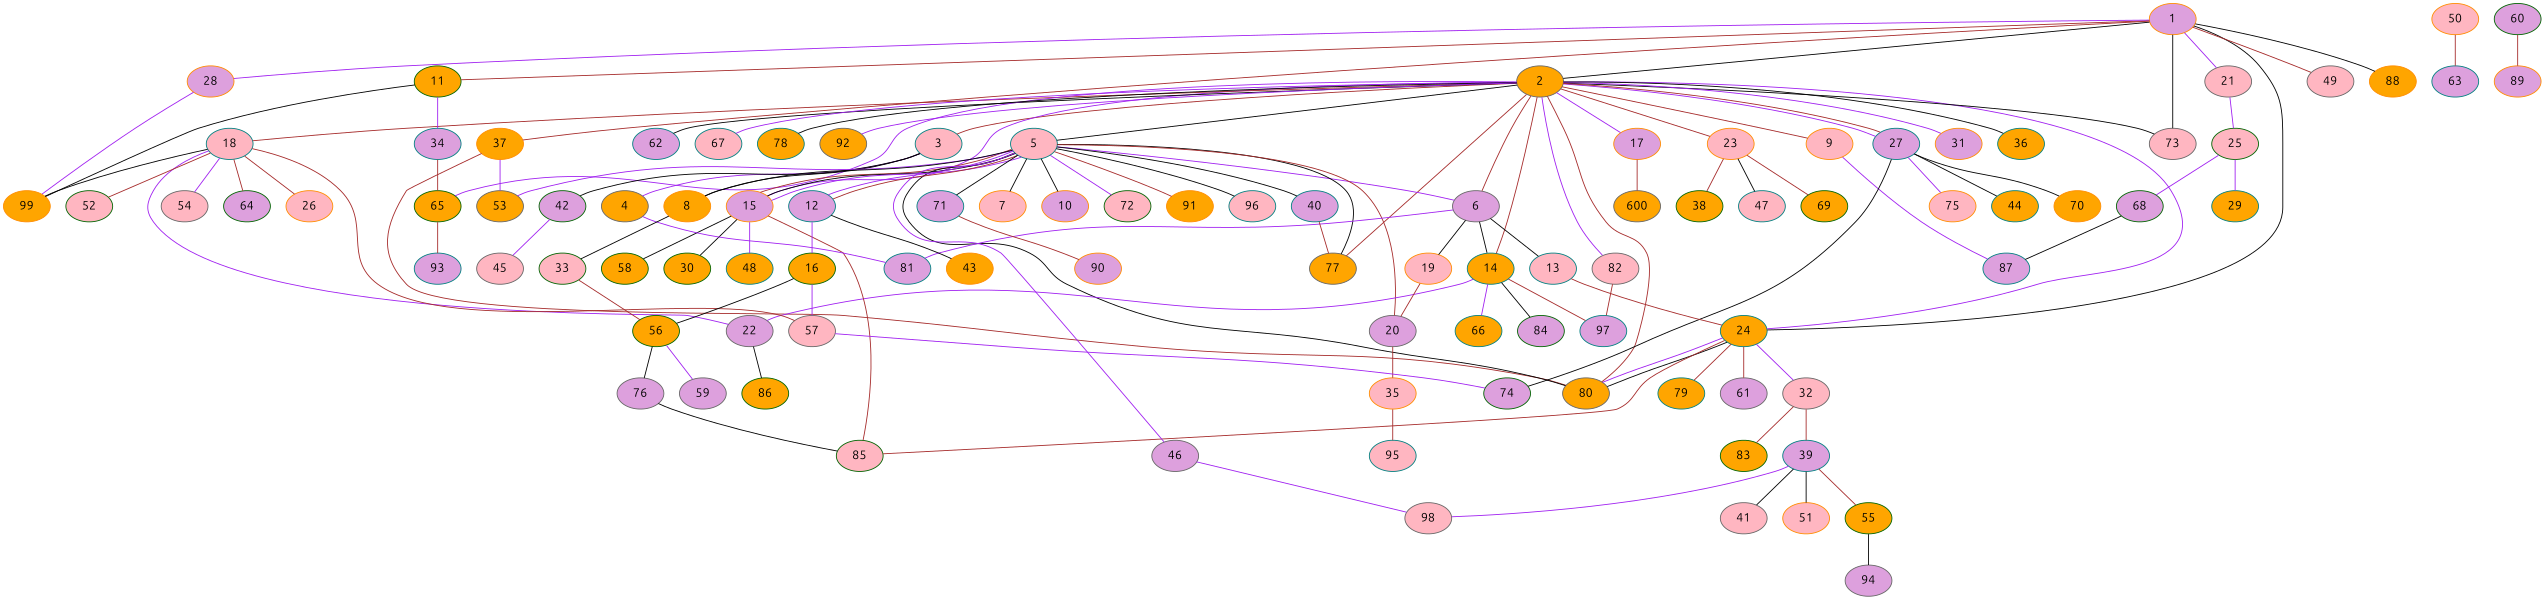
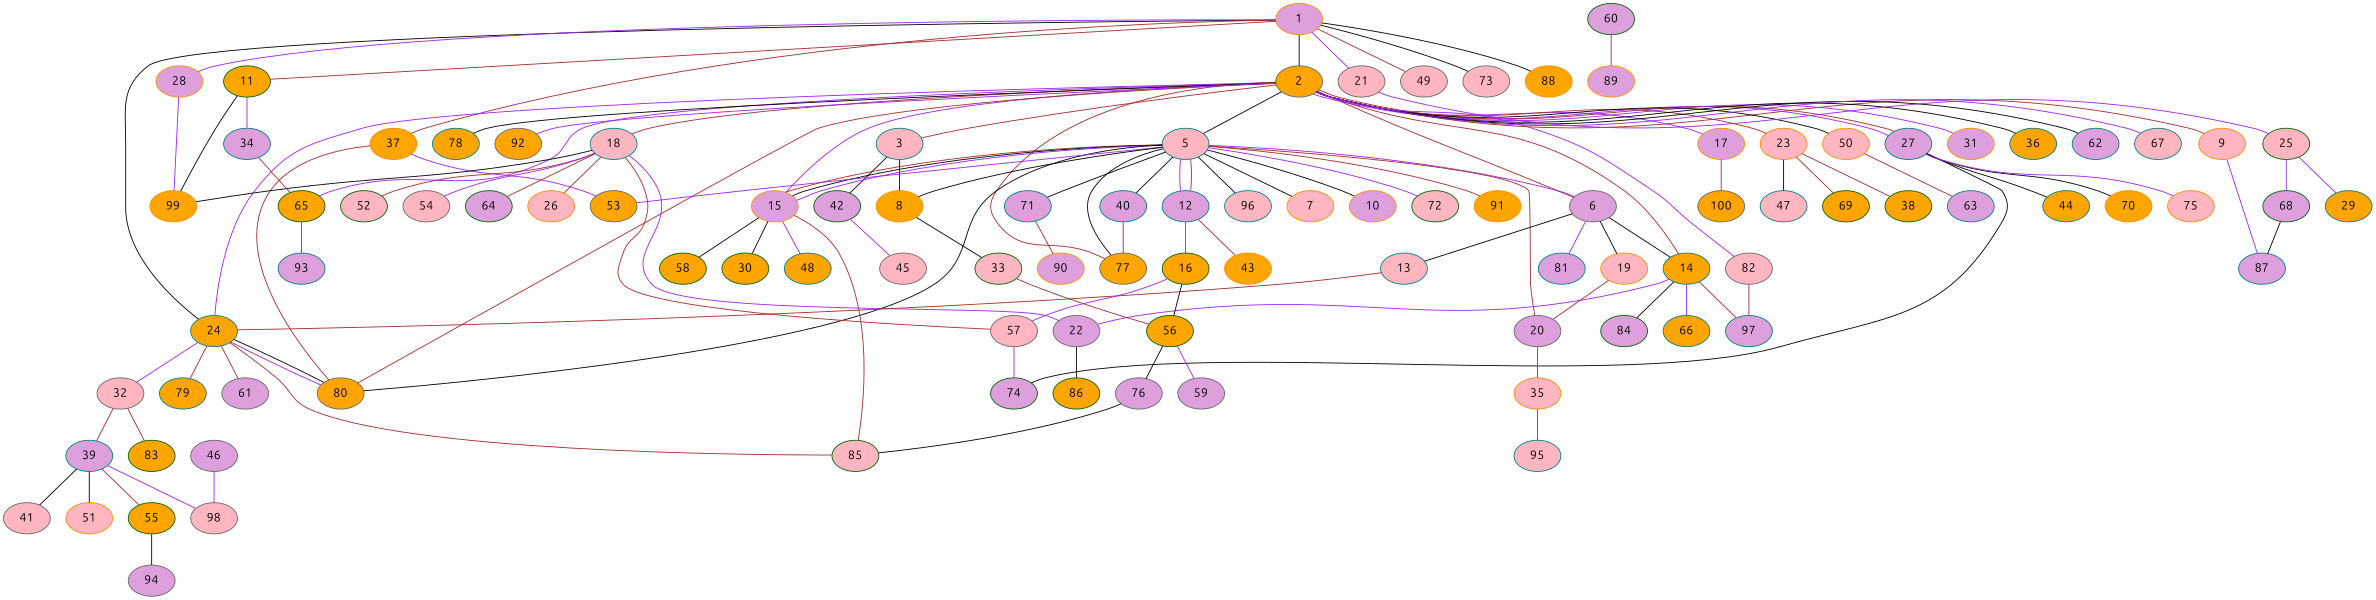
  graph {
    fontname=Ubuntu
    node [color=teal fillcolor=plum fontname=Ubuntu style=filled]
    edge [color=brown fontname=Ubuntu]
    1 [color=darkorange]
    2 [color=gray40 fillcolor=orange]
    11 [color=darkgreen fillcolor=orange]
    21 [color=gray40 fillcolor=lightpink]
    24 [fillcolor=orange]
    28 [color=darkorange]
    37 [color=darkorange fillcolor=orange]
    49 [color=gray40 fillcolor=lightpink]
    73 [color=gray40 fillcolor=lightpink]
    88 [color=darkorange fillcolor=orange]
    3 [fillcolor=lightpink]
    5 [fillcolor=lightpink]
    6 [color=gray40]
    9 [color=darkorange fillcolor=lightpink]
    14 [fillcolor=orange]
    15 [color=darkorange]
    17 [color=darkorange]
    18 [fillcolor=lightpink]
    23 [color=darkorange fillcolor=lightpink]
    27
    31 [color=darkorange]
    36 [fillcolor=orange]
    50 [color=darkorange fillcolor=lightpink]
    62
    65 [color=darkgreen fillcolor=orange]
    67 [fillcolor=lightpink]
    77 [color=gray40 fillcolor=orange]
    78 [fillcolor=orange]
    80 [color=gray40 fillcolor=orange]
    82 [color=gray40 fillcolor=lightpink]
    92 [color=gray40 fillcolor=orange]
    34
    99 [color=darkorange fillcolor=orange]
    25 [color=darkgreen fillcolor=lightpink]
    85 [color=darkgreen fillcolor=lightpink]
    32 [color=gray40 fillcolor=lightpink]
    61 [color=gray40]
    79 [fillcolor=orange]
    53 [color=gray40 fillcolor=orange]
-   4 [color=gray40 fillcolor=orange]
    8 [color=darkorange fillcolor=orange]
    42 [color=darkgreen]
    7 [color=darkorange fillcolor=lightpink]
    10 [color=darkorange]
    12
    20 [color=gray40]
    40
    46 [color=gray40]
    71
    72 [color=darkgreen fillcolor=lightpink]
    91 [color=darkorange fillcolor=orange]
    96 [fillcolor=lightpink]
    81
    13 [fillcolor=lightpink]
    19 [color=darkorange fillcolor=lightpink]
    87
    22 [color=gray40]
    66 [fillcolor=orange]
    84 [color=darkgreen]
    97
    30 [color=darkgreen fillcolor=orange]
    48 [fillcolor=orange]
    58 [color=darkgreen fillcolor=orange]
-   100 [color=gray40 fillcolor=orange label=600]
+   100 [color=gray40 fillcolor=orange]
    57 [color=gray40 fillcolor=lightpink]
    26 [color=darkorange fillcolor=lightpink]
    52 [color=darkgreen fillcolor=lightpink]
    54 [color=gray40 fillcolor=lightpink]
    64 [color=darkgreen]
    38 [color=darkgreen fillcolor=orange]
    47 [fillcolor=lightpink]
    69 [color=darkgreen fillcolor=orange]
    44 [fillcolor=orange]
    70 [color=darkorange fillcolor=orange]
    74 [color=darkgreen]
    75 [color=darkorange fillcolor=lightpink]
    63
    93
    33 [color=darkgreen fillcolor=lightpink]
    45 [color=gray40 fillcolor=lightpink]
    16 [color=darkgreen fillcolor=orange]
    43 [color=darkorange fillcolor=orange]
    35 [color=darkorange fillcolor=lightpink]
    98 [color=gray40 fillcolor=lightpink]
    90 [color=darkorange]
    56 [color=darkgreen fillcolor=orange]
    86 [color=darkgreen fillcolor=orange]
    60 [color=darkgreen]
    89 [color=darkorange]
    59 [color=gray40]
    76 [color=gray40]
    95 [fillcolor=lightpink]
    29 [fillcolor=orange]
    68 [color=darkgreen]
    39
    83 [color=darkgreen fillcolor=orange]
    41 [color=gray40 fillcolor=lightpink]
    51 [color=darkorange fillcolor=lightpink]
    55 [color=darkgreen fillcolor=orange]
    94 [color=gray40]
    1 -- 2 [color=black]
    1 -- 11
    1 -- 21 [color=purple]
    1 -- 24 [color=black]
    1 -- 28 [color=purple]
    1 -- 37
    1 -- 49
    1 -- 73 [color=black]
    1 -- 88 [color=black]
    2 -- 24 [color=purple]
    2 -- 3
    2 -- 5 [color=black]
    2 -- 6
    2 -- 9
    2 -- 14
    2 -- 15 [color=purple]
    2 -- 17 [color=purple]
    2 -- 18
    2 -- 23
    2 -- 27 [color=purple]
    2 -- 27
    2 -- 31 [color=purple]
    2 -- 36 [color=black]
-   2 -- 73 [color=black]
+   2 -- 50 [color=black]
    2 -- 62 [color=black]
    2 -- 65 [color=purple]
    2 -- 67 [color=purple]
    2 -- 77
    2 -- 78 [color=black]
    2 -- 80
    2 -- 82 [color=purple]
    2 -- 92 [color=purple]
    11 -- 34 [color=purple]
    11 -- 99 [color=black]
    21 -- 25 [color=purple]
    24 -- 80 [color=purple]
    24 -- 80 [color=black]
    24 -- 85
    24 -- 32 [color=purple]
    24 -- 61
    24 -- 79
    28 -- 99 [color=purple]
    37 -- 80
    37 -- 53 [color=purple]
-   3 -- 4 [color=purple]
    3 -- 8 [color=black]
    3 -- 42 [color=black]
    5 -- 6 [color=purple]
    5 -- 15
    5 -- 15 [color=black]
    5 -- 15 [color=purple]
    5 -- 77 [color=black]
    5 -- 80 [color=black]
    5 -- 53 [color=purple]
    5 -- 8 [color=black]
    5 -- 7 [color=black]
    5 -- 10 [color=black]
    5 -- 12 [color=purple]
    5 -- 12
    5 -- 20
    5 -- 40 [color=black]
-   5 -- 46 [color=purple]
    5 -- 71 [color=black]
    5 -- 72 [color=purple]
    5 -- 91
    5 -- 96 [color=black]
    6 -- 14 [color=black]
    6 -- 81 [color=purple]
    6 -- 13 [color=black]
    6 -- 19 [color=black]
    9 -- 87 [color=purple]
    14 -- 22 [color=purple]
    14 -- 66 [color=purple]
    14 -- 84 [color=black]
    14 -- 97
    15 -- 85
    15 -- 30 [color=black]
    15 -- 48 [color=purple]
    15 -- 58 [color=black]
    17 -- 100
    18 -- 99 [color=black]
    18 -- 22 [color=purple]
    18 -- 57
    18 -- 26
    18 -- 52
    18 -- 54 [color=purple]
    18 -- 64
    23 -- 38
    23 -- 47 [color=black]
    23 -- 69
    27 -- 44 [color=black]
    27 -- 70 [color=black]
    27 -- 74 [color=black]
    27 -- 75 [color=purple]
    50 -- 63
    65 -- 93
    82 -- 97
    34 -- 65
    25 -- 29 [color=purple]
    25 -- 68 [color=purple]
    32 -- 39
    32 -- 83
-   4 -- 81 [color=purple]
    8 -- 33 [color=black]
    42 -- 45 [color=purple]
    12 -- 16 [color=purple]
-   12 -- 43 [color=black]
+   12 -- 43
    20 -- 35
    40 -- 77
    46 -- 98 [color=purple]
    71 -- 90
    13 -- 24
    19 -- 20
    22 -- 86 [color=black]
    57 -- 74 [color=purple]
    33 -- 56
    16 -- 57 [color=purple]
    16 -- 56 [color=black]
    35 -- 95
    56 -- 59 [color=purple]
    56 -- 76 [color=black]
    60 -- 89
    76 -- 85 [color=black]
    68 -- 87 [color=black]
    39 -- 98 [color=purple]
    39 -- 41 [color=black]
    39 -- 51 [color=black]
    39 -- 55
    55 -- 94 [color=black]
  }
